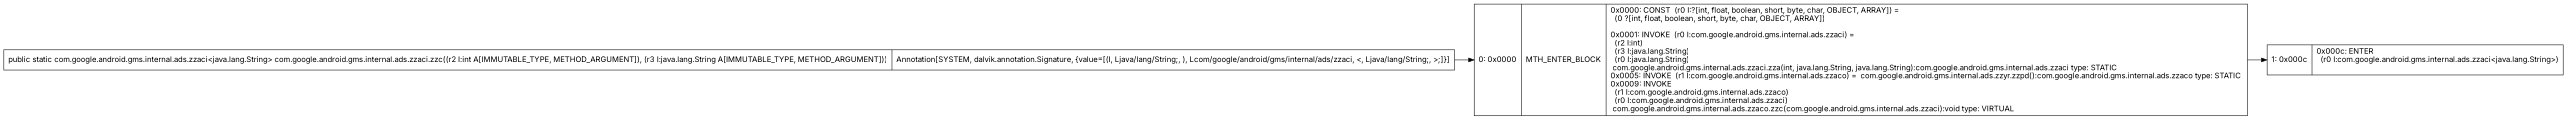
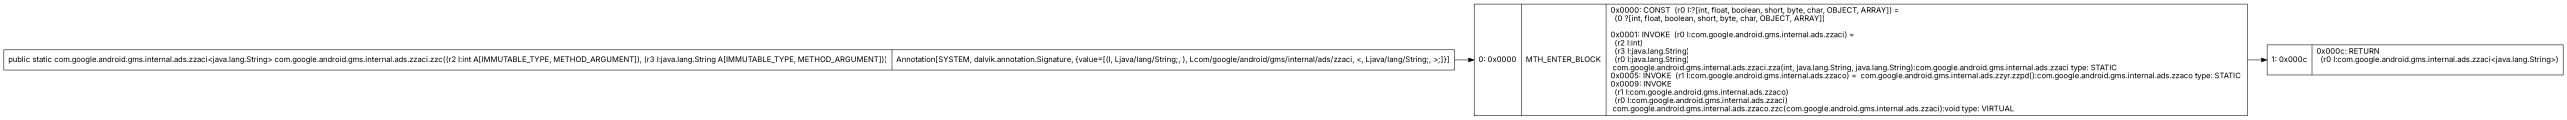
  digraph {
    rankdir=LR
    fontname=Inter
    node [shape=record fontname=Inter]
    edge [fontname=Inter]
    n1 [label="{0\:\ 0x0000|MTH_ENTER_BLOCK\l|0x0000: CONST  (r0 I:?[int, float, boolean, short, byte, char, OBJECT, ARRAY]) = \l  (0 ?[int, float, boolean, short, byte, char, OBJECT, ARRAY])\l \l0x0001: INVOKE  (r0 I:com.google.android.gms.internal.ads.zzaci) = \l  (r2 I:int)\l  (r3 I:java.lang.String)\l  (r0 I:java.lang.String)\l com.google.android.gms.internal.ads.zzaci.zza(int, java.lang.String, java.lang.String):com.google.android.gms.internal.ads.zzaci type: STATIC \l0x0005: INVOKE  (r1 I:com.google.android.gms.internal.ads.zzaco) =  com.google.android.gms.internal.ads.zzyr.zzpd():com.google.android.gms.internal.ads.zzaco type: STATIC \l0x0009: INVOKE  \l  (r1 I:com.google.android.gms.internal.ads.zzaco)\l  (r0 I:com.google.android.gms.internal.ads.zzaci)\l com.google.android.gms.internal.ads.zzaco.zzc(com.google.android.gms.internal.ads.zzaci):void type: VIRTUAL \l}"]
-   n2 [label="{1\:\ 0x000c|0x000c: ENTER  \l  (r0 I:com.google.android.gms.internal.ads.zzaci\<java.lang.String\>)\l \l}"]
+   n2 [label="{1\:\ 0x000c|0x000c: RETURN  \l  (r0 I:com.google.android.gms.internal.ads.zzaci\<java.lang.String\>)\l \l}"]
    n3 [label="{public static com.google.android.gms.internal.ads.zzaci\<java.lang.String\> com.google.android.gms.internal.ads.zzaci.zzc((r2 I:int A[IMMUTABLE_TYPE, METHOD_ARGUMENT]), (r3 I:java.lang.String A[IMMUTABLE_TYPE, METHOD_ARGUMENT]))  | Annotation[SYSTEM, dalvik.annotation.Signature, \{value=[(I, Ljava\/lang\/String;, ), Lcom\/google\/android\/gms\/internal\/ads\/zzaci, \<, Ljava\/lang\/String;, \>;]\}]\l}"]
    n1 -> n2
    n3 -> n1
  }
